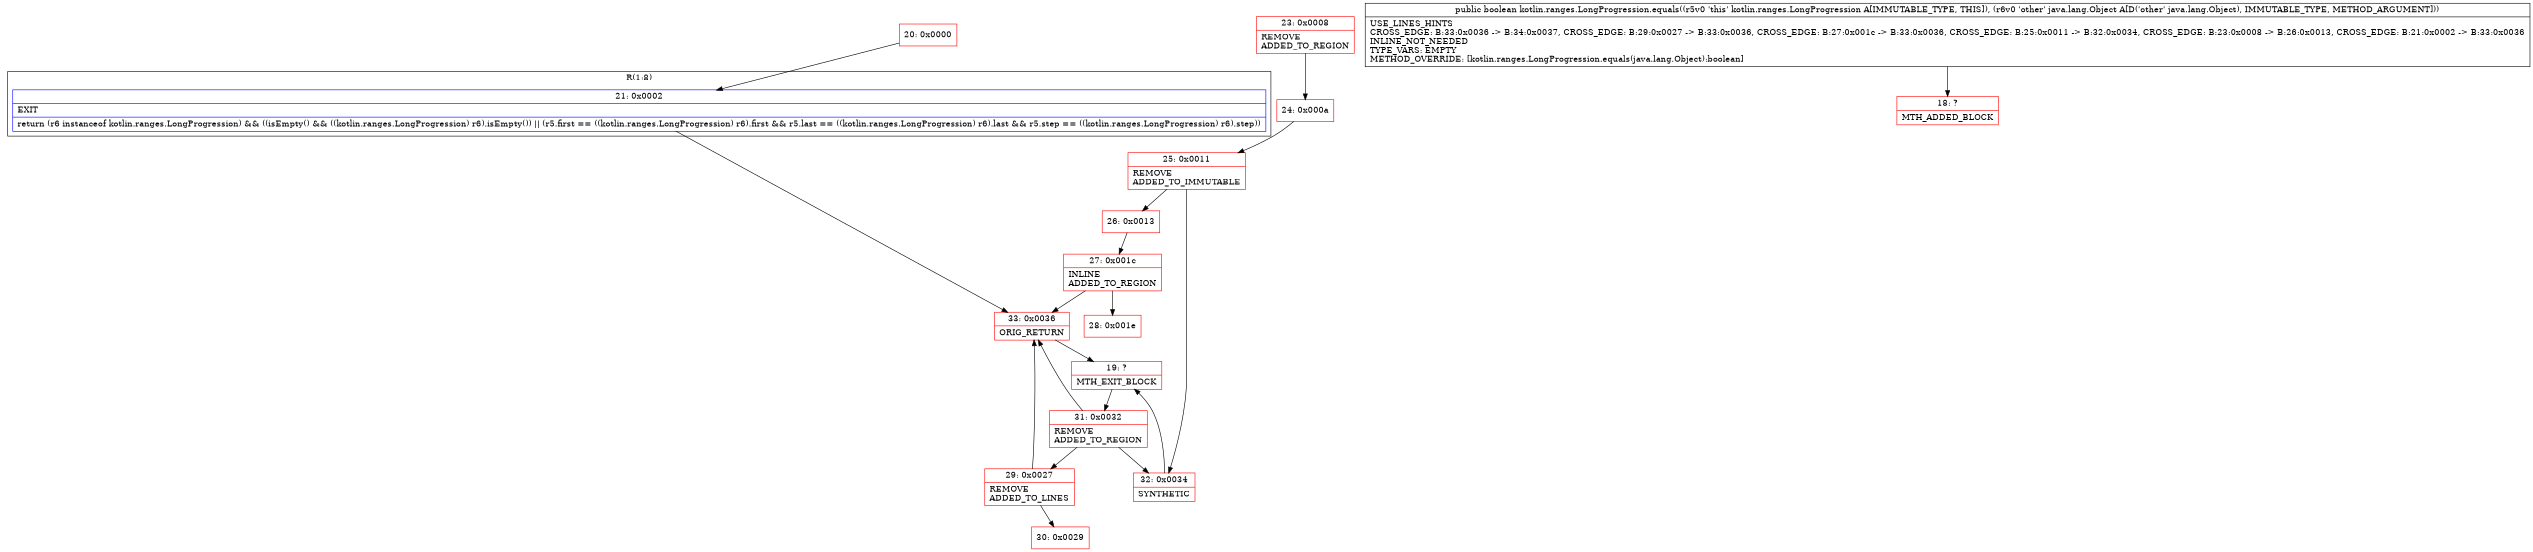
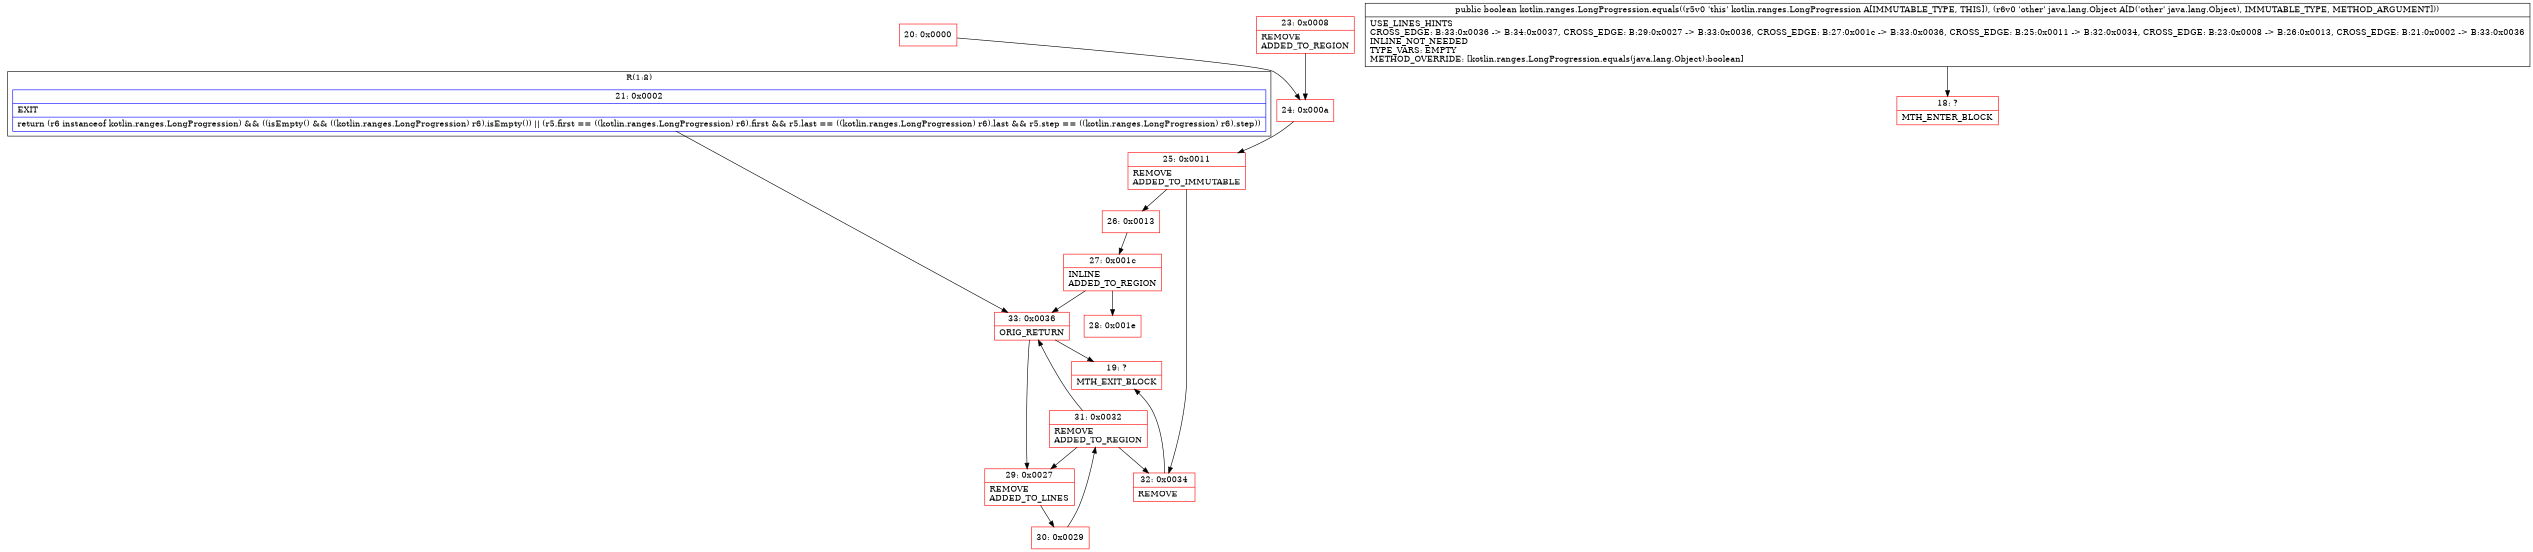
  digraph {
    node [color=red shape=record]
    n1 [color=blue label="{21\:\ 0x0002|EXIT\l|return (r6 instanceof kotlin.ranges.LongProgression) && ((isEmpty() && ((kotlin.ranges.LongProgression) r6).isEmpty()) \|\| (r5.first == ((kotlin.ranges.LongProgression) r6).first && r5.last == ((kotlin.ranges.LongProgression) r6).last && r5.step == ((kotlin.ranges.LongProgression) r6).step))\l}"]
    n2 [label="{33\:\ 0x0036|ORIG_RETURN\l}"]
    n3 [label="{19\:\ ?|MTH_EXIT_BLOCK\l}"]
-   n4 [label="{18\:\ ?|MTH_ADDED_BLOCK\l}"]
+   n4 [label="{18\:\ ?|MTH_ENTER_BLOCK\l}"]
    n5 [label="{20\:\ 0x0000}"]
    n6 [label="{23\:\ 0x0008|REMOVE\lADDED_TO_REGION\l}"]
    n7 [label="{24\:\ 0x000a}"]
    n8 [label="{25\:\ 0x0011|REMOVE\lADDED_TO_IMMUTABLE\l}"]
    n9 [label="{26\:\ 0x0013}"]
    n10 [label="{27\:\ 0x001c|INLINE\lADDED_TO_REGION\l}"]
-   n11 [label="{32\:\ 0x0034|SYNTHETIC\l}"]
+   n11 [label="{32\:\ 0x0034|REMOVE\l}"]
    n12 [label="{28\:\ 0x001e}"]
    n13 [label="{29\:\ 0x0027|REMOVE\lADDED_TO_LINES\l}"]
    n14 [label="{30\:\ 0x0029}"]
    n15 [label="{31\:\ 0x0032|REMOVE\lADDED_TO_REGION\l}"]
    n16 [label="{public boolean kotlin.ranges.LongProgression.equals((r5v0 'this' kotlin.ranges.LongProgression A[IMMUTABLE_TYPE, THIS]), (r6v0 'other' java.lang.Object A[D('other' java.lang.Object), IMMUTABLE_TYPE, METHOD_ARGUMENT]))  | USE_LINES_HINTS\lCROSS_EDGE: B:33:0x0036 \-\> B:34:0x0037, CROSS_EDGE: B:29:0x0027 \-\> B:33:0x0036, CROSS_EDGE: B:27:0x001c \-\> B:33:0x0036, CROSS_EDGE: B:25:0x0011 \-\> B:32:0x0034, CROSS_EDGE: B:23:0x0008 \-\> B:26:0x0013, CROSS_EDGE: B:21:0x0002 \-\> B:33:0x0036\lINLINE_NOT_NEEDED\lTYPE_VARS: EMPTY\lMETHOD_OVERRIDE: [kotlin.ranges.LongProgression.equals(java.lang.Object):boolean]\l}" color=""]
    subgraph cluster_1 {
      label="R(1:8)"
      n1
    }
    n1 -> n2
    n2 -> n3
-   n5 -> n1
+   n5 -> n7
    n6 -> n7
    n7 -> n8
    n8 -> n9
    n8 -> n11
    n9 -> n10
    n10 -> n2
    n10 -> n12
    n11 -> n3
-   n13 -> n2
+   n2 -> n13
    n13 -> n14
-   n3 -> n15
+   n14 -> n15
    n15 -> n2
    n15 -> n11
    n15 -> n13
    n16 -> n4
  }
